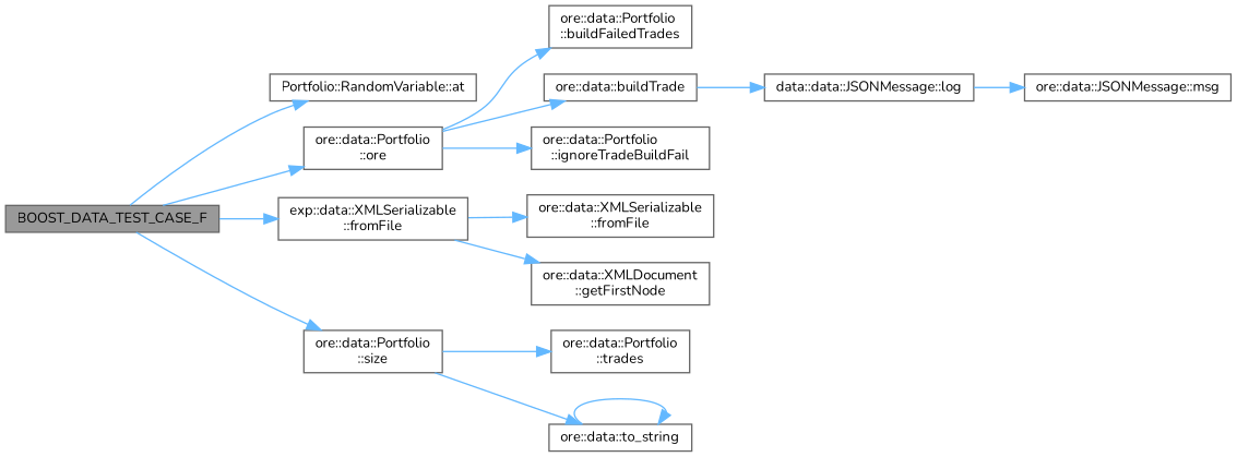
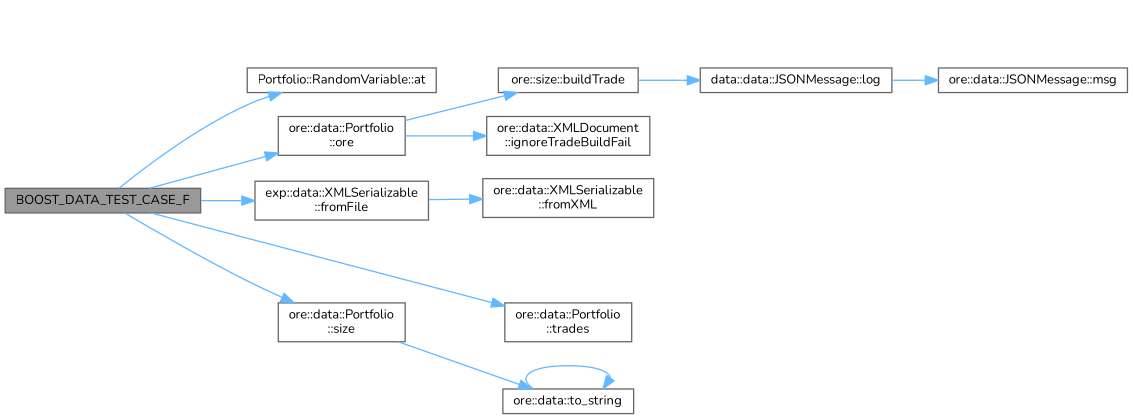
  digraph {
    fontname=Nunito
    rankdir=LR
    node [color=grey40 fillcolor=white fontname=Nunito fontsize=10 shape=box style=filled]
    edge [color=steelblue1 fontname=Nunito fontsize=10 labelfontname=Helvetica labelfontsize=10 style=solid]
    n1 [color=gray40 fillcolor=grey60 fontcolor=black height=0.2 label=BOOST_DATA_TEST_CASE_F width=0.4]
    n2 [height=0.2 label="Portfolio::RandomVariable::at" width=0.4]
    n3 [height=0.2 label="ore::data::Portfolio\l::ore" width=0.4]
    n4 [height=0.2 label="exp::data::XMLSerializable\l::fromFile" width=0.4]
    n5 [height=0.2 label="ore::data::Portfolio\l::size" width=0.4]
    n6 [height=0.2 label="ore::data::Portfolio\l::trades" width=0.4]
-   n7 [height=0.2 label="ore::data::Portfolio\l::buildFailedTrades" width=0.4]
-   n8 [height=0.2 label="ore::data::buildTrade" width=0.4]
-   n9 [height=0.2 label="ore::data::Portfolio\l::ignoreTradeBuildFail" width=0.4]
-   n10 [height=0.2 label="ore::data::XMLSerializable\l::fromFile" width=0.4]
-   n11 [height=0.2 label="ore::data::XMLDocument\l::getFirstNode" width=0.4]
+   n8 [height=0.2 label="ore::size::buildTrade" width=0.4]
+   n9 [height=0.2 label="ore::data::XMLDocument\l::ignoreTradeBuildFail" width=0.4]
+   n10 [height=0.2 label="ore::data::XMLSerializable\l::fromXML" width=0.4]
    n12 [height=0.2 label="ore::data::to_string" width=0.4]
    n13 [height=0.2 label="data::data::JSONMessage::log" width=0.4]
    n14 [height=0.2 label="ore::data::JSONMessage::msg" width=0.4]
    n1 -> n2
    n1 -> n3
    n1 -> n4
    n1 -> n5
-   n5 -> n6
-   n3 -> n7
+   n1 -> n6
    n3 -> n8
    n3 -> n9
    n4 -> n10
-   n4 -> n11
    n5 -> n12
    n8 -> n13
    n12 -> n12
    n13 -> n14
  }
